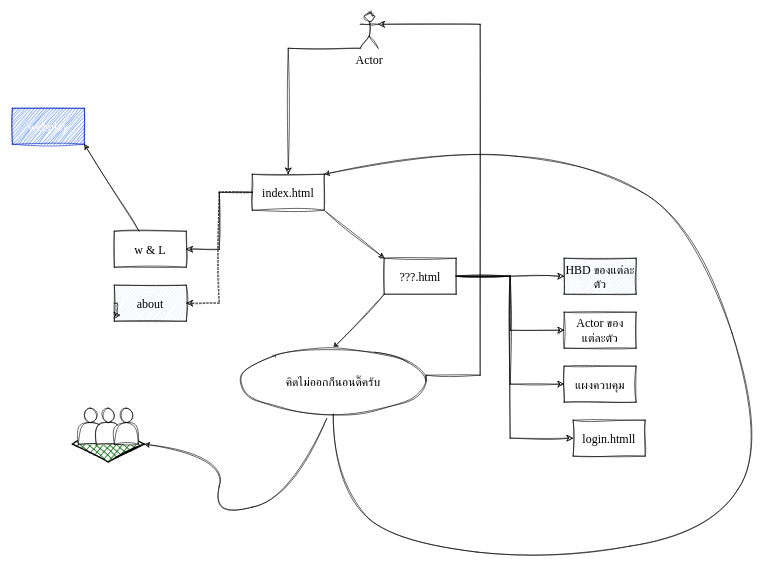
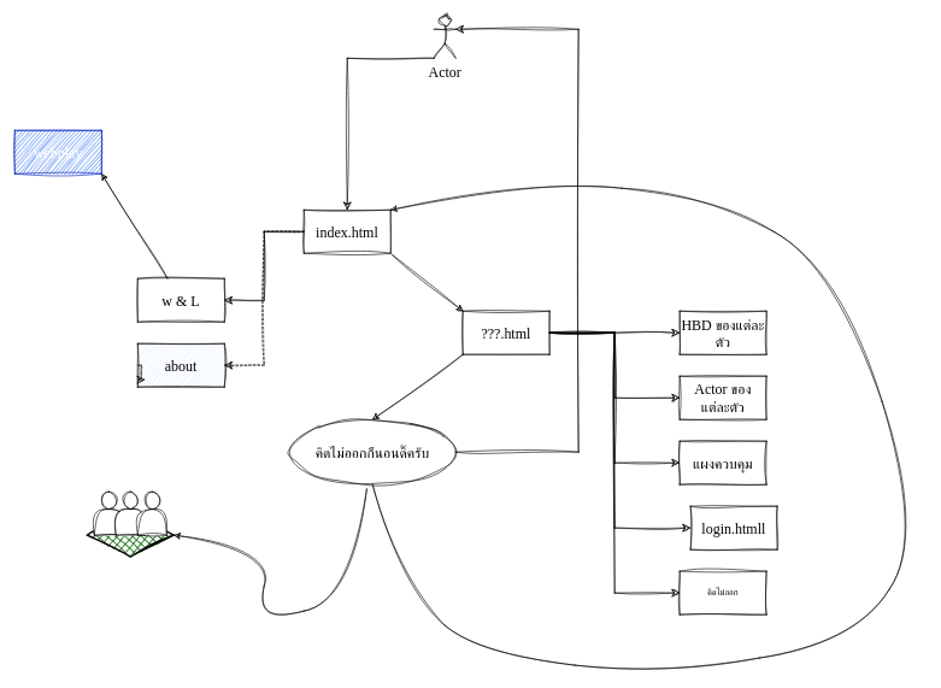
  <mxCell id="0" />
  <mxCell id="1" parent="0" />
+ <mxCell id="2" value="คิดไม่ออก" style="rounded=0;whiteSpace=wrap;html=1;sketch=1;curveFitting=1;jiggle=2;" parent="1" vertex="1"><mxGeometry x="940" y="790" width="120" height="60" as="geometry" /></mxCell>
  <mxCell id="3" style="edgeStyle=none;hachureGap=4;html=1;exitX=0;exitY=1;exitDx=0;exitDy=0;entryX=0.5;entryY=0;entryDx=0;entryDy=0;fontFamily=Architects Daughter;fontSource=https%3A%2F%2Ffonts.googleapis.com%2Fcss%3Ffamily%3DArchitects%2BDaughter;fontSize=16;rounded=0;sketch=1;curveFitting=1;jiggle=2;" parent="1" source="4" target="7" edge="1"><mxGeometry relative="1" as="geometry" /></mxCell>
  <mxCell id="4" value="???.html" style="rounded=0;whiteSpace=wrap;html=1;hachureGap=4;fontFamily=Architects Daughter;fontSource=https%3A%2F%2Ffonts.googleapis.com%2Fcss%3Ffamily%3DArchitects%2BDaughter;fontSize=20;sketch=1;curveFitting=1;jiggle=2;" parent="1" vertex="1"><mxGeometry x="640" y="430" width="120" height="60" as="geometry" /></mxCell>
  <mxCell id="5" value="แผงควบคุม" style="rounded=0;whiteSpace=wrap;html=1;hachureGap=4;fontFamily=Architects Daughter;fontSource=https%3A%2F%2Ffonts.googleapis.com%2Fcss%3Ffamily%3DArchitects%2BDaughter;fontSize=20;sketch=1;curveFitting=1;jiggle=2;" parent="1" vertex="1"><mxGeometry x="940" y="610" width="120" height="60" as="geometry" /></mxCell>
  <mxCell id="6" value="login.htmll" style="rounded=0;whiteSpace=wrap;html=1;hachureGap=4;fontFamily=Architects Daughter;fontSource=https%3A%2F%2Ffonts.googleapis.com%2Fcss%3Ffamily%3DArchitects%2BDaughter;fontSize=20;sketch=1;curveFitting=1;jiggle=2;" parent="1" vertex="1"><mxGeometry x="955" y="700" width="120" height="60" as="geometry" /></mxCell>
- <mxCell id="7" value="คิดไม่ออกก็นอนดิ๊ครับ" style="ellipse;whiteSpace=wrap;html=1;hachureGap=4;fontFamily=Architects Daughter;fontSource=https%3A%2F%2Ffonts.googleapis.com%2Fcss%3Ffamily%3DArchitects%2BDaughter;fontSize=20;rounded=0;sketch=1;curveFitting=1;jiggle=2;" parent="1" vertex="1"><mxGeometry x="400" y="580" width="310" height="110" as="geometry" /></mxCell>
- <mxCell id="8" value="HBD ของแต่ละตัว" style="rounded=0;whiteSpace=wrap;html=1;hachureGap=4;fontFamily=Architects Daughter;fontSource=https%3A%2F%2Ffonts.googleapis.com%2Fcss%3Ffamily%3DArchitects%2BDaughter;fontSize=20;sketch=1;curveFitting=1;jiggle=2;fillColor=#dae8fc;" parent="1" vertex="1"><mxGeometry x="940" y="430" width="120" height="60" as="geometry" /></mxCell>
+ <mxCell id="7" value="คิดไม่ออกก็นอนดิ๊ครับ" style="ellipse;whiteSpace=wrap;html=1;hachureGap=4;fontFamily=Architects Daughter;fontSource=https%3A%2F%2Ffonts.googleapis.com%2Fcss%3Ffamily%3DArchitects%2BDaughter;fontSize=20;rounded=0;sketch=1;curveFitting=1;jiggle=2;" parent="1" vertex="1"><mxGeometry x="400" y="580" width="230" height="90" as="geometry" /></mxCell>
+ <mxCell id="8" value="HBD ของแต่ละตัว" style="rounded=0;whiteSpace=wrap;html=1;hachureGap=4;fontFamily=Architects Daughter;fontSource=https%3A%2F%2Ffonts.googleapis.com%2Fcss%3Ffamily%3DArchitects%2BDaughter;fontSize=20;sketch=1;curveFitting=1;jiggle=2;" parent="1" vertex="1"><mxGeometry x="940" y="430" width="120" height="60" as="geometry" /></mxCell>
  <mxCell id="9" value="Actor" style="shape=umlActor;verticalLabelPosition=bottom;verticalAlign=top;html=1;outlineConnect=0;hachureGap=4;fontFamily=Architects Daughter;fontSource=https%3A%2F%2Ffonts.googleapis.com%2Fcss%3Ffamily%3DArchitects%2BDaughter;fontSize=20;rounded=0;sketch=1;curveFitting=1;jiggle=2;" parent="1" vertex="1"><mxGeometry x="600" y="20" width="30" height="60" as="geometry" /></mxCell>
  <mxCell id="10" value="Actor ของแต่ละตัว" style="rounded=0;whiteSpace=wrap;html=1;hachureGap=4;fontFamily=Architects Daughter;fontSource=https%3A%2F%2Ffonts.googleapis.com%2Fcss%3Ffamily%3DArchitects%2BDaughter;fontSize=20;sketch=1;curveFitting=1;jiggle=2;" parent="1" vertex="1"><mxGeometry x="940" y="520" width="120" height="60" as="geometry" /></mxCell>
  <mxCell id="11" style="edgeStyle=none;hachureGap=4;html=1;exitX=1;exitY=1;exitDx=0;exitDy=0;entryX=0;entryY=0;entryDx=0;entryDy=0;fontFamily=Architects Daughter;fontSource=https%3A%2F%2Ffonts.googleapis.com%2Fcss%3Ffamily%3DArchitects%2BDaughter;fontSize=16;rounded=0;sketch=1;curveFitting=1;jiggle=2;" parent="1" source="12" target="4" edge="1"><mxGeometry relative="1" as="geometry" /></mxCell>
  <mxCell id="12" value="index.html" style="rounded=0;whiteSpace=wrap;html=1;hachureGap=4;fontFamily=Architects Daughter;fontSource=https%3A%2F%2Ffonts.googleapis.com%2Fcss%3Ffamily%3DArchitects%2BDaughter;fontSize=20;sketch=1;curveFitting=1;jiggle=2;" parent="1" vertex="1"><mxGeometry x="420" y="290" width="120" height="60" as="geometry" /></mxCell>
  <mxCell id="13" style="edgeStyle=none;hachureGap=4;html=1;entryX=1;entryY=1;entryDx=0;entryDy=0;fontFamily=Architects Daughter;fontSource=https%3A%2F%2Ffonts.googleapis.com%2Fcss%3Ffamily%3DArchitects%2BDaughter;fontSize=16;rounded=0;sketch=1;curveFitting=1;jiggle=2;" parent="1" source="14" target="32" edge="1"><mxGeometry relative="1" as="geometry" /></mxCell>
  <mxCell id="14" value="w &amp;amp; L" style="rounded=0;whiteSpace=wrap;html=1;hachureGap=4;fontFamily=Architects Daughter;fontSource=https%3A%2F%2Ffonts.googleapis.com%2Fcss%3Ffamily%3DArchitects%2BDaughter;fontSize=20;sketch=1;curveFitting=1;jiggle=2;" parent="1" vertex="1"><mxGeometry x="190" y="385" width="120" height="60" as="geometry" /></mxCell>
  <mxCell id="15" value="" style="edgeStyle=segmentEdgeStyle;endArrow=classic;html=1;curved=0;rounded=0;endSize=8;startSize=8;hachureGap=4;fontFamily=Architects Daughter;fontSource=https%3A%2F%2Ffonts.googleapis.com%2Fcss%3Ffamily%3DArchitects%2BDaughter;fontSize=16;exitX=1;exitY=0.5;exitDx=0;exitDy=0;entryX=1;entryY=0.333;entryDx=0;entryDy=0;entryPerimeter=0;sketch=1;curveFitting=1;jiggle=2;" parent="1" source="7" target="9" edge="1"><mxGeometry width="50" height="50" relative="1" as="geometry"><mxPoint x="810" y="210" as="sourcePoint" /><mxPoint x="860" y="160" as="targetPoint" /><Array as="points"><mxPoint x="800" y="625" /><mxPoint x="800" y="40" /></Array></mxGeometry></mxCell>
  <mxCell id="16" value="" style="edgeStyle=elbowEdgeStyle;elbow=horizontal;endArrow=classic;html=1;curved=0;rounded=0;endSize=8;startSize=8;hachureGap=4;fontFamily=Architects Daughter;fontSource=https%3A%2F%2Ffonts.googleapis.com%2Fcss%3Ffamily%3DArchitects%2BDaughter;fontSize=16;exitX=0;exitY=0.5;exitDx=0;exitDy=0;startArrow=none;sketch=1;curveFitting=1;jiggle=2;" parent="1" source="17" edge="1"><mxGeometry width="50" height="50" relative="1" as="geometry"><mxPoint x="360" y="535" as="sourcePoint" /><mxPoint x="200" y="525" as="targetPoint" /></mxGeometry></mxCell>
  <mxCell id="17" value="about" style="rounded=0;whiteSpace=wrap;html=1;hachureGap=4;fontFamily=Architects Daughter;fontSource=https%3A%2F%2Ffonts.googleapis.com%2Fcss%3Ffamily%3DArchitects%2BDaughter;fontSize=20;sketch=1;curveFitting=1;jiggle=2;fillColor=#dae8fc;" parent="1" vertex="1"><mxGeometry x="190" y="475" width="120" height="60" as="geometry" /></mxCell>
  <mxCell id="18" value="" style="edgeStyle=elbowEdgeStyle;elbow=horizontal;endArrow=classic;html=1;curved=0;rounded=0;endSize=8;startSize=8;hachureGap=4;fontFamily=Architects Daughter;fontSource=https%3A%2F%2Ffonts.googleapis.com%2Fcss%3Ffamily%3DArchitects%2BDaughter;fontSize=16;entryX=1;entryY=0.5;entryDx=0;entryDy=0;sketch=1;curveFitting=1;jiggle=2;" parent="1" source="12" target="14" edge="1"><mxGeometry width="50" height="50" relative="1" as="geometry"><mxPoint x="400" y="510" as="sourcePoint" /><mxPoint x="450" y="460" as="targetPoint" /></mxGeometry></mxCell>
  <mxCell id="19" value="" style="edgeStyle=elbowEdgeStyle;elbow=horizontal;endArrow=classic;html=1;curved=0;rounded=0;endSize=8;startSize=8;hachureGap=4;fontFamily=Architects Daughter;fontSource=https%3A%2F%2Ffonts.googleapis.com%2Fcss%3Ffamily%3DArchitects%2BDaughter;fontSize=16;entryX=1;entryY=0.5;entryDx=0;entryDy=0;exitX=0;exitY=0.5;exitDx=0;exitDy=0;sketch=1;curveFitting=1;jiggle=2;dashed=1;" parent="1" source="12" target="17" edge="1"><mxGeometry width="50" height="50" relative="1" as="geometry"><mxPoint x="340" y="520" as="sourcePoint" /><mxPoint x="390" y="470" as="targetPoint" /></mxGeometry></mxCell>
  <mxCell id="20" value="" style="edgeStyle=segmentEdgeStyle;endArrow=classic;html=1;curved=0;rounded=0;endSize=8;startSize=8;hachureGap=4;fontFamily=Architects Daughter;fontSource=https%3A%2F%2Ffonts.googleapis.com%2Fcss%3Ffamily%3DArchitects%2BDaughter;fontSize=16;entryX=0.5;entryY=0;entryDx=0;entryDy=0;exitX=0;exitY=1;exitDx=0;exitDy=0;exitPerimeter=0;sketch=1;curveFitting=1;jiggle=2;" parent="1" source="9" target="12" edge="1"><mxGeometry width="50" height="50" relative="1" as="geometry"><mxPoint x="460" y="180" as="sourcePoint" /><mxPoint x="510" y="130" as="targetPoint" /></mxGeometry></mxCell>
  <mxCell id="21" value="" style="edgeStyle=elbowEdgeStyle;elbow=horizontal;endArrow=classic;html=1;curved=0;rounded=0;endSize=8;startSize=8;hachureGap=4;fontFamily=Architects Daughter;fontSource=https%3A%2F%2Ffonts.googleapis.com%2Fcss%3Ffamily%3DArchitects%2BDaughter;fontSize=16;entryX=0;entryY=0.5;entryDx=0;entryDy=0;exitX=1;exitY=0.5;exitDx=0;exitDy=0;sketch=1;curveFitting=1;jiggle=2;" parent="1" source="4" target="8" edge="1"><mxGeometry width="50" height="50" relative="1" as="geometry"><mxPoint x="860" y="570" as="sourcePoint" /><mxPoint x="910" y="520" as="targetPoint" /></mxGeometry></mxCell>
  <mxCell id="22" value="" style="edgeStyle=elbowEdgeStyle;elbow=horizontal;endArrow=classic;html=1;curved=0;rounded=0;endSize=8;startSize=8;hachureGap=4;fontFamily=Architects Daughter;fontSource=https%3A%2F%2Ffonts.googleapis.com%2Fcss%3Ffamily%3DArchitects%2BDaughter;fontSize=16;entryX=0;entryY=0.5;entryDx=0;entryDy=0;exitX=1;exitY=0.5;exitDx=0;exitDy=0;sketch=1;curveFitting=1;jiggle=2;" parent="1" source="4" target="10" edge="1"><mxGeometry width="50" height="50" relative="1" as="geometry"><mxPoint x="830" y="650" as="sourcePoint" /><mxPoint x="880" y="600" as="targetPoint" /></mxGeometry></mxCell>
  <mxCell id="23" value="" style="edgeStyle=elbowEdgeStyle;elbow=horizontal;endArrow=classic;html=1;curved=0;rounded=0;endSize=8;startSize=8;hachureGap=4;fontFamily=Architects Daughter;fontSource=https%3A%2F%2Ffonts.googleapis.com%2Fcss%3Ffamily%3DArchitects%2BDaughter;fontSize=16;exitX=1;exitY=0.5;exitDx=0;exitDy=0;sketch=1;curveFitting=1;jiggle=2;" parent="1" source="4" edge="1"><mxGeometry width="50" height="50" relative="1" as="geometry"><mxPoint x="770" y="740" as="sourcePoint" /><mxPoint x="940" y="640" as="targetPoint" /></mxGeometry></mxCell>
  <mxCell id="24" value="" style="edgeStyle=elbowEdgeStyle;elbow=horizontal;endArrow=classic;html=1;curved=0;rounded=0;endSize=8;startSize=8;hachureGap=4;fontFamily=Architects Daughter;fontSource=https%3A%2F%2Ffonts.googleapis.com%2Fcss%3Ffamily%3DArchitects%2BDaughter;fontSize=16;entryX=0;entryY=0.5;entryDx=0;entryDy=0;exitX=1;exitY=0.5;exitDx=0;exitDy=0;sketch=1;curveFitting=1;jiggle=2;" parent="1" source="4" target="6" edge="1"><mxGeometry width="50" height="50" relative="1" as="geometry"><mxPoint x="840" y="820" as="sourcePoint" /><mxPoint x="890" y="770" as="targetPoint" /><Array as="points"><mxPoint x="850" y="630" /></Array></mxGeometry></mxCell>
+ <mxCell id="25" value="" style="edgeStyle=elbowEdgeStyle;elbow=horizontal;endArrow=classic;html=1;curved=0;rounded=0;endSize=8;startSize=8;hachureGap=4;fontFamily=Architects Daughter;fontSource=https%3A%2F%2Ffonts.googleapis.com%2Fcss%3Ffamily%3DArchitects%2BDaughter;fontSize=16;entryX=0;entryY=0.5;entryDx=0;entryDy=0;exitX=1;exitY=0.5;exitDx=0;exitDy=0;sketch=1;curveFitting=1;jiggle=2;" parent="1" source="4" target="2" edge="1"><mxGeometry width="50" height="50" relative="1" as="geometry"><mxPoint x="860" y="930" as="sourcePoint" /><mxPoint x="910" y="880" as="targetPoint" /></mxGeometry></mxCell>
  <mxCell id="26" value="" style="rhombus;whiteSpace=wrap;html=1;strokeWidth=2;fillWeight=-1;hachureGap=8;fillStyle=cross-hatch;fillColor=#006600;fontFamily=Architects Daughter;fontSource=https%3A%2F%2Ffonts.googleapis.com%2Fcss%3Ffamily%3DArchitects%2BDaughter;fontSize=20;rounded=0;sketch=1;curveFitting=1;jiggle=2;" parent="1" vertex="1"><mxGeometry x="120" y="710" width="120" height="60" as="geometry" /></mxCell>
  <mxCell id="27" value="" style="curved=1;endArrow=classic;html=1;hachureGap=4;fontFamily=Architects Daughter;fontSource=https%3A%2F%2Ffonts.googleapis.com%2Fcss%3Ffamily%3DArchitects%2BDaughter;fontSize=16;exitX=0.465;exitY=1.067;exitDx=0;exitDy=0;exitPerimeter=0;entryX=1;entryY=0.5;entryDx=0;entryDy=0;rounded=0;sketch=1;curveFitting=1;jiggle=2;" parent="1" source="7" target="26" edge="1"><mxGeometry width="50" height="50" relative="1" as="geometry"><mxPoint x="440" y="830" as="sourcePoint" /><mxPoint x="490" y="780" as="targetPoint" /><Array as="points"><mxPoint x="490" y="830" /><mxPoint x="350" y="860" /><mxPoint x="380" y="760" /></Array></mxGeometry></mxCell>
  <mxCell id="28" value="" style="curved=1;endArrow=classic;html=1;hachureGap=4;fontFamily=Architects Daughter;fontSource=https%3A%2F%2Ffonts.googleapis.com%2Fcss%3Ffamily%3DArchitects%2BDaughter;fontSize=16;exitX=0.5;exitY=1;exitDx=0;exitDy=0;entryX=1;entryY=0;entryDx=0;entryDy=0;rounded=0;sketch=1;curveFitting=1;jiggle=2;" parent="1" source="7" target="12" edge="1"><mxGeometry width="50" height="50" relative="1" as="geometry"><mxPoint x="640" y="800" as="sourcePoint" /><mxPoint x="383.05" y="863.97" as="targetPoint" /><Array as="points"><mxPoint x="560" y="820" /><mxPoint x="670" y="910" /><mxPoint x="920" y="930" /><mxPoint x="1180" y="890" /><mxPoint x="1280" y="740" /><mxPoint x="1160" y="370" /><mxPoint x="980" y="270" /><mxPoint x="740" y="250" /></Array></mxGeometry></mxCell>
  <mxCell id="29" value="" style="shape=actor;whiteSpace=wrap;html=1;hachureGap=4;fontFamily=Architects Daughter;fontSource=https%3A%2F%2Ffonts.googleapis.com%2Fcss%3Ffamily%3DArchitects%2BDaughter;fontSize=20;rounded=0;sketch=1;curveFitting=1;jiggle=2;" parent="1" vertex="1"><mxGeometry x="130" y="680" width="40" height="60" as="geometry" /></mxCell>
  <mxCell id="30" value="" style="shape=actor;whiteSpace=wrap;html=1;hachureGap=4;fontFamily=Architects Daughter;fontSource=https%3A%2F%2Ffonts.googleapis.com%2Fcss%3Ffamily%3DArchitects%2BDaughter;fontSize=20;rounded=0;sketch=1;curveFitting=1;jiggle=2;" parent="1" vertex="1"><mxGeometry x="160" y="680" width="40" height="60" as="geometry" /></mxCell>
  <mxCell id="31" value="" style="shape=actor;whiteSpace=wrap;html=1;hachureGap=4;fontFamily=Architects Daughter;fontSource=https%3A%2F%2Ffonts.googleapis.com%2Fcss%3Ffamily%3DArchitects%2BDaughter;fontSize=20;rounded=0;sketch=1;curveFitting=1;jiggle=2;" parent="1" vertex="1"><mxGeometry x="190" y="680" width="40" height="60" as="geometry" /></mxCell>
  <mxCell id="32" value="webplay" style="rounded=0;whiteSpace=wrap;html=1;hachureGap=4;fontFamily=Architects Daughter;fontSource=https%3A%2F%2Ffonts.googleapis.com%2Fcss%3Ffamily%3DArchitects%2BDaughter;fontSize=20;sketch=1;curveFitting=1;jiggle=2;fillColor=#0050ef;fontColor=#ffffff;strokeColor=#001DBC;" parent="1" vertex="1"><mxGeometry x="20" y="180" width="120" height="60" as="geometry" /></mxCell>
